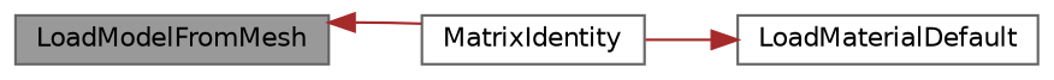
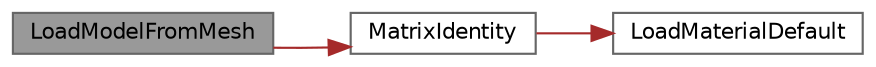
  digraph {
    rankdir=LR
    node [color=grey40 fillcolor=white fontname=Helvetica fontsize=10 shape=box style=filled]
    edge [color=brown fontname=Helvetica fontsize=10 labelfontname=Helvetica labelfontsize=10 style=solid]
    n1 [color=gray40 fillcolor=grey60 fontcolor=black height=0.2 label=LoadModelFromMesh width=0.4]
    n2 [height=0.2 label=MatrixIdentity width=0.4]
    n3 [height=0.2 label=LoadMaterialDefault width=0.4]
-   n2 -> n1
+   n1 -> n2
    n2 -> n3
  }
